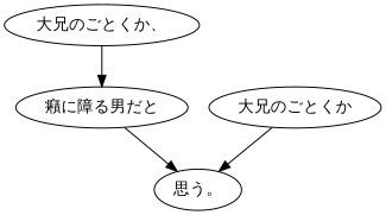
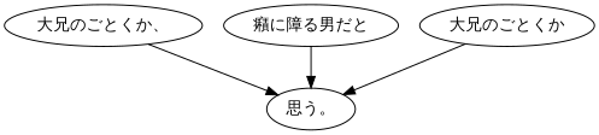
  digraph {
    fontname=Lato
    node [fontname=Lato]
    edge [fontname=Lato]
    n1 [label="大兄のごとくか、"]
    n2 [label="思う。"]
    n3 [label="癪に障る男だと"]
    n4 [label="大兄のごとくか"]
-   n1 -> n3
+   n1 -> n2
    n3 -> n2
    n4 -> n2
  }
